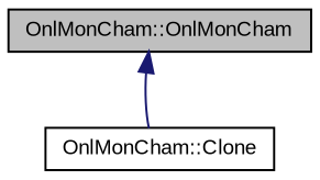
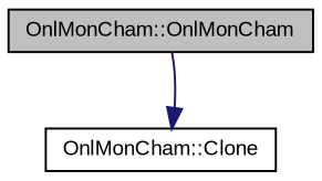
  digraph {
    rankdir=TB
    fontname="Liberation Sans"
    node [color=black fontname="Liberation Sans" fontsize=10 shape=record]
    n1 [fillcolor=grey75 fontcolor=black height=0.2 label="OnlMonCham::OnlMonCham" style=filled width=0.4]
    n2 [height=0.2 label="OnlMonCham::Clone" width=0.4]
-   n1 -> n2 [color=midnightblue dir=back fontname="Liberation Sans" fontsize=10 labelfontname=FreeSans labelfontsize=10 style=solid]
+   n2 -> n1 [color=midnightblue dir=back fontname="Liberation Sans" fontsize=10 labelfontname=FreeSans labelfontsize=10 style=solid]
  }
